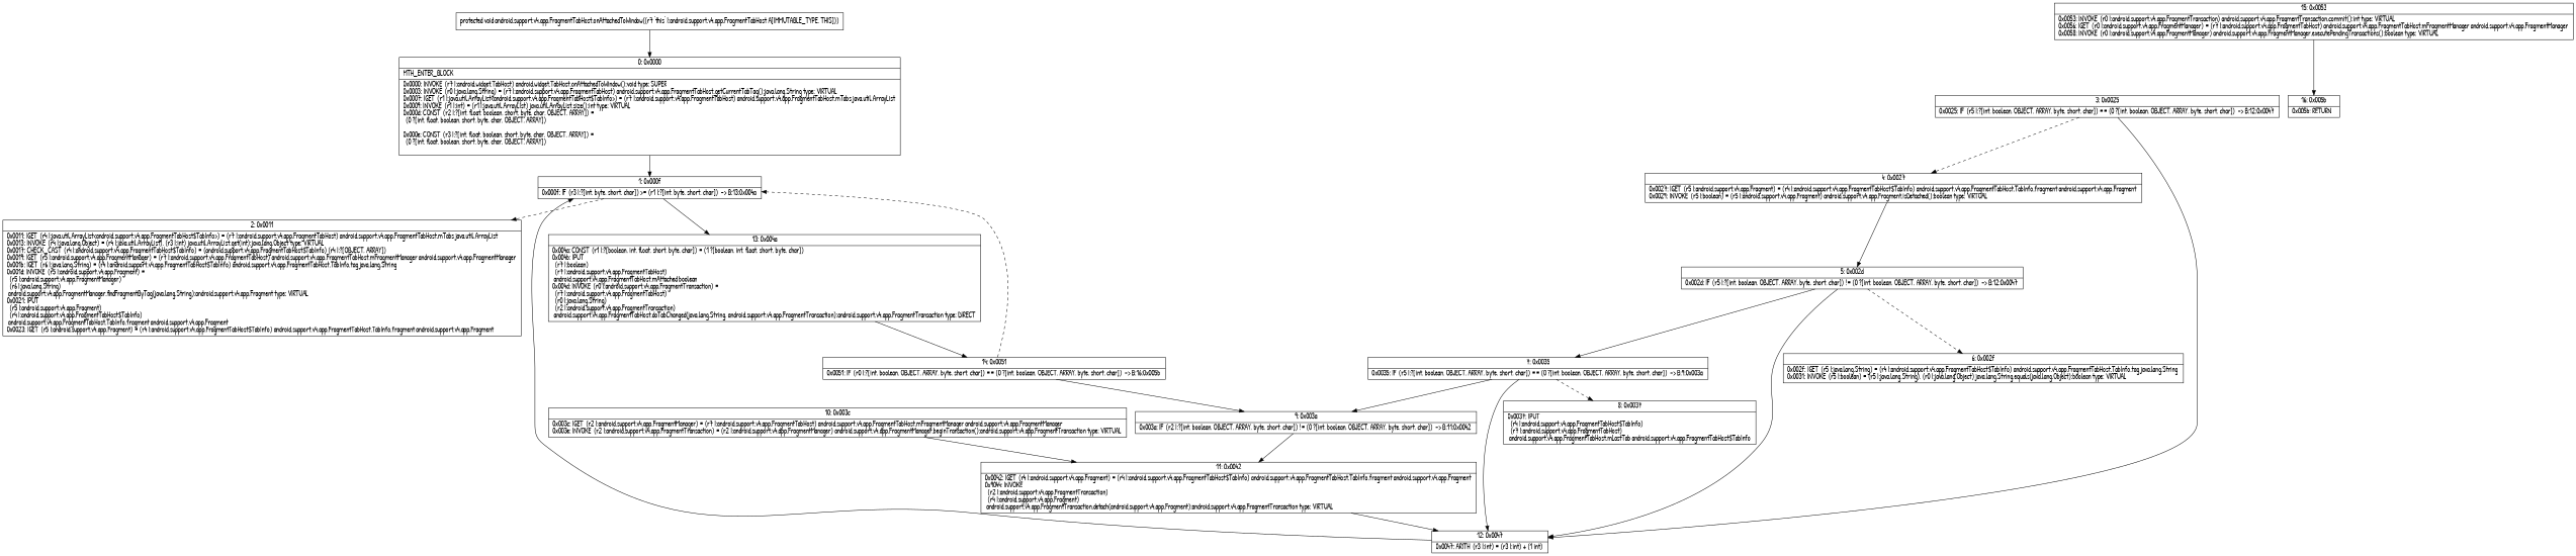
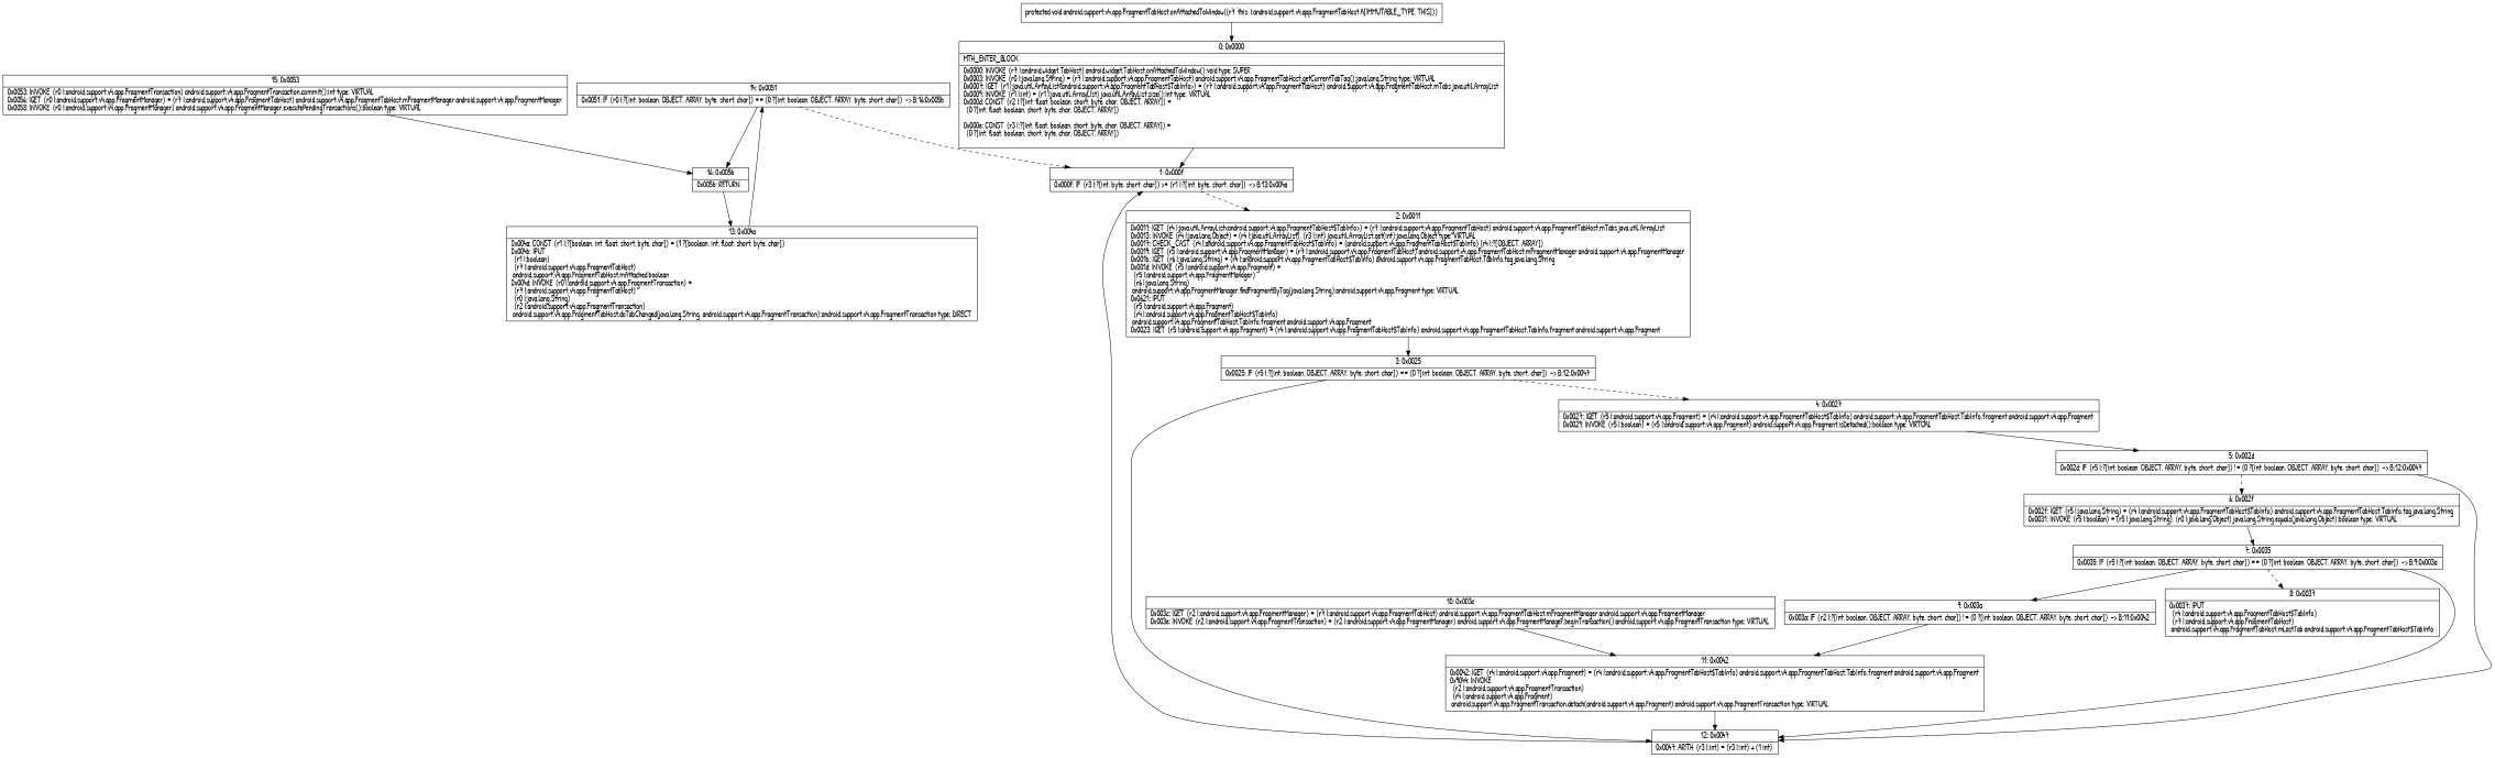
  digraph {
    fontname="Patrick Hand"
    node [fontname="Patrick Hand" shape=record]
    edge [fontname="Patrick Hand"]
    n1 [label="{0\:\ 0x0000|MTH_ENTER_BLOCK\l|0x0000: INVOKE  (r7 I:android.widget.TabHost) android.widget.TabHost.onAttachedToWindow():void type: SUPER \l0x0003: INVOKE  (r0 I:java.lang.String) = (r7 I:android.support.v4.app.FragmentTabHost) android.support.v4.app.FragmentTabHost.getCurrentTabTag():java.lang.String type: VIRTUAL \l0x0007: IGET  (r1 I:java.util.ArrayList\<android.support.v4.app.FragmentTabHost$TabInfo\>) = (r7 I:android.support.v4.app.FragmentTabHost) android.support.v4.app.FragmentTabHost.mTabs java.util.ArrayList \l0x0009: INVOKE  (r1 I:int) = (r1 I:java.util.ArrayList) java.util.ArrayList.size():int type: VIRTUAL \l0x000d: CONST  (r2 I:?[int, float, boolean, short, byte, char, OBJECT, ARRAY]) = \l  (0 ?[int, float, boolean, short, byte, char, OBJECT, ARRAY])\l \l0x000e: CONST  (r3 I:?[int, float, boolean, short, byte, char, OBJECT, ARRAY]) = \l  (0 ?[int, float, boolean, short, byte, char, OBJECT, ARRAY])\l \l}"]
    n2 [label="{1\:\ 0x000f|0x000f: IF  (r3 I:?[int, byte, short, char]) \>= (r1 I:?[int, byte, short, char])  \-\> B:13:0x004a \l}"]
-   n3 [label="{2\:\ 0x0011|0x0011: IGET  (r4 I:java.util.ArrayList\<android.support.v4.app.FragmentTabHost$TabInfo\>) = (r7 I:android.support.v4.app.FragmentTabHost) android.support.v4.app.FragmentTabHost.mTabs java.util.ArrayList \l0x0013: INVOKE  (r4 I:java.lang.Object) = (r4 I:java.util.ArrayList), (r3 I:int) java.util.ArrayList.get(int):java.lang.Object type: VIRTUAL \l0x0017: CHECK_CAST  (r4 I:android.support.v4.app.FragmentTabHost$TabInfo) = (android.support.v4.app.FragmentTabHost$TabInfo) (r4 I:?[OBJECT, ARRAY]) \l0x0019: IGET  (r5 I:android.support.v4.app.FragmentManager) = (r7 I:android.support.v4.app.FragmentTabHost) android.support.v4.app.FragmentTabHost.mFragmentManager android.support.v4.app.FragmentManager \l0x001b: IGET  (r6 I:java.lang.String) = (r4 I:android.support.v4.app.FragmentTabHost$TabInfo) android.support.v4.app.FragmentTabHost.TabInfo.tag java.lang.String \l0x001d: INVOKE  (r5 I:android.support.v4.app.Fragment) = \l  (r5 I:android.support.v4.app.FragmentManager)\l  (r6 I:java.lang.String)\l android.support.v4.app.FragmentManager.findFragmentByTag(java.lang.String):android.support.v4.app.Fragment type: VIRTUAL \l0x0021: IPUT  \l  (r5 I:android.support.v4.app.Fragment)\l  (r4 I:android.support.v4.app.FragmentTabHost$TabInfo)\l android.support.v4.app.FragmentTabHost.TabInfo.fragment android.support.v4.app.Fragment \l0x0023: IGET  (r5 I:android.support.v4.app.Fragment) = (r4 I:android.support.v4.app.FragmentTabHost$TabInfo) android.support.v4.app.FragmentTabHost.TabInfo.fragment android.support.v4.app.Fragment \l}"]
-   n4 [label="{13\:\ 0x004a|0x004a: CONST  (r1 I:?[boolean, int, float, short, byte, char]) = (1 ?[boolean, int, float, short, byte, char]) \l0x004b: IPUT  \l  (r7 I:boolean)\l  (r7 I:android.support.v4.app.FragmentTabHost)\l android.support.v4.app.FragmentTabHost.mAttached boolean \l0x004d: INVOKE  (r0 I:android.support.v4.app.FragmentTransaction) = \l  (r7 I:android.support.v4.app.FragmentTabHost)\l  (r0 I:java.lang.String)\l  (r2 I:android.support.v4.app.FragmentTransaction)\l android.support.v4.app.FragmentTabHost.doTabChanged(java.lang.String, android.support.v4.app.FragmentTransaction):android.support.v4.app.FragmentTransaction type: DIRECT \l}"]
+   n3 [label="{2\:\ 0x0011|0x0011: IGET  (r4 I:java.util.ArrayList\<android.support.v4.app.FragmentTabHost$TabInfo\>) = (r7 I:android.support.v4.app.FragmentTabHost) android.support.v4.app.FragmentTabHost.mTabs java.util.ArrayList \l0x0013: INVOKE  (r4 I:java.lang.Object) = (r4 I:java.util.ArrayList), (r3 I:int) java.util.ArrayList.get(int):java.lang.Object type: VIRTUAL \l0x0017: CHECK_CAST  (r4 I:android.support.v4.app.FragmentTabHost$TabInfo) = (android.support.v4.app.FragmentTabHost$TabInfo) (r4 I:?[OBJECT, ARRAY]) \l0x0019: IGET  (r5 I:android.support.v4.app.FragmentManager) = (r7 I:android.support.v4.app.FragmentTabHost) android.support.v4.app.FragmentTabHost.mFragmentManager android.support.v4.app.FragmentManager \l0x001b: IGET  (r6 I:java.lang.String) = (r4 I:android.support.v4.app.FragmentTabHost$TabInfo) android.support.v4.app.FragmentTabHost.TabInfo.tag java.lang.String \l0x001d: INVOKE  (r5 I:android.support.v4.app.Fragment) = \l  (r5 I:android.support.v4.app.FragmentManager)\l  (r6 I:java.lang.String)\l android.support.v4.app.FragmentManager.findFragmentByTag(java.lang.String):android.support.v4.app.Fragment type: VIRTUAL \l0x0621: IPUT  \l  (r5 I:android.support.v4.app.Fragment)\l  (r4 I:android.support.v4.app.FragmentTabHost$TabInfo)\l android.support.v4.app.FragmentTabHost.TabInfo.fragment android.support.v4.app.Fragment \l0x0023: IGET  (r5 I:android.support.v4.app.Fragment) = (r4 I:android.support.v4.app.FragmentTabHost$TabInfo) android.support.v4.app.FragmentTabHost.TabInfo.fragment android.support.v4.app.Fragment \l}"]
+   n4 [label="{13\:\ 0x004a|0x004a: CONST  (r1 I:?[boolean, int, float, short, byte, char]) = (1 ?[boolean, int, float, short, byte, char]) \l0x004b: IPUT  \l  (r1 I:boolean)\l  (r7 I:android.support.v4.app.FragmentTabHost)\l android.support.v4.app.FragmentTabHost.mAttached boolean \l0x004d: INVOKE  (r0 I:android.support.v4.app.FragmentTransaction) = \l  (r7 I:android.support.v4.app.FragmentTabHost)\l  (r0 I:java.lang.String)\l  (r2 I:android.support.v4.app.FragmentTransaction)\l android.support.v4.app.FragmentTabHost.doTabChanged(java.lang.String, android.support.v4.app.FragmentTransaction):android.support.v4.app.FragmentTransaction type: DIRECT \l}"]
    n5 [label="{3\:\ 0x0025|0x0025: IF  (r5 I:?[int, boolean, OBJECT, ARRAY, byte, short, char]) == (0 ?[int, boolean, OBJECT, ARRAY, byte, short, char])  \-\> B:12:0x0047 \l}"]
    n6 [label="{14\:\ 0x0051|0x0051: IF  (r0 I:?[int, boolean, OBJECT, ARRAY, byte, short, char]) == (0 ?[int, boolean, OBJECT, ARRAY, byte, short, char])  \-\> B:16:0x005b \l}"]
    n7 [label="{4\:\ 0x0027|0x0027: IGET  (r5 I:android.support.v4.app.Fragment) = (r4 I:android.support.v4.app.FragmentTabHost$TabInfo) android.support.v4.app.FragmentTabHost.TabInfo.fragment android.support.v4.app.Fragment \l0x0029: INVOKE  (r5 I:boolean) = (r5 I:android.support.v4.app.Fragment) android.support.v4.app.Fragment.isDetached():boolean type: VIRTUAL \l}"]
    n8 [label="{12\:\ 0x0047|0x0047: ARITH  (r3 I:int) = (r3 I:int) + (1 int) \l}"]
    n9 [label="{5\:\ 0x002d|0x002d: IF  (r5 I:?[int, boolean, OBJECT, ARRAY, byte, short, char]) != (0 ?[int, boolean, OBJECT, ARRAY, byte, short, char])  \-\> B:12:0x0047 \l}"]
    n10 [label="{6\:\ 0x002f|0x002f: IGET  (r5 I:java.lang.String) = (r4 I:android.support.v4.app.FragmentTabHost$TabInfo) android.support.v4.app.FragmentTabHost.TabInfo.tag java.lang.String \l0x0031: INVOKE  (r5 I:boolean) = (r5 I:java.lang.String), (r0 I:java.lang.Object) java.lang.String.equals(java.lang.Object):boolean type: VIRTUAL \l}"]
    n11 [label="{7\:\ 0x0035|0x0035: IF  (r5 I:?[int, boolean, OBJECT, ARRAY, byte, short, char]) == (0 ?[int, boolean, OBJECT, ARRAY, byte, short, char])  \-\> B:9:0x003a \l}"]
    n12 [label="{8\:\ 0x0037|0x0037: IPUT  \l  (r4 I:android.support.v4.app.FragmentTabHost$TabInfo)\l  (r7 I:android.support.v4.app.FragmentTabHost)\l android.support.v4.app.FragmentTabHost.mLastTab android.support.v4.app.FragmentTabHost$TabInfo \l}"]
    n13 [label="{9\:\ 0x003a|0x003a: IF  (r2 I:?[int, boolean, OBJECT, ARRAY, byte, short, char]) != (0 ?[int, boolean, OBJECT, ARRAY, byte, short, char])  \-\> B:11:0x0042 \l}"]
    n14 [label="{11\:\ 0x0042|0x0042: IGET  (r4 I:android.support.v4.app.Fragment) = (r4 I:android.support.v4.app.FragmentTabHost$TabInfo) android.support.v4.app.FragmentTabHost.TabInfo.fragment android.support.v4.app.Fragment \l0x9044: INVOKE  \l  (r2 I:android.support.v4.app.FragmentTransaction)\l  (r4 I:android.support.v4.app.Fragment)\l android.support.v4.app.FragmentTransaction.detach(android.support.v4.app.Fragment):android.support.v4.app.FragmentTransaction type: VIRTUAL \l}"]
    n15 [label="{10\:\ 0x003c|0x003c: IGET  (r2 I:android.support.v4.app.FragmentManager) = (r7 I:android.support.v4.app.FragmentTabHost) android.support.v4.app.FragmentTabHost.mFragmentManager android.support.v4.app.FragmentManager \l0x003e: INVOKE  (r2 I:android.support.v4.app.FragmentTransaction) = (r2 I:android.support.v4.app.FragmentManager) android.support.v4.app.FragmentManager.beginTransaction():android.support.v4.app.FragmentTransaction type: VIRTUAL \l}"]
    n16 [label="{16\:\ 0x005b|0x005b: RETURN   \l}"]
    n17 [label="{15\:\ 0x0053|0x0053: INVOKE  (r0 I:android.support.v4.app.FragmentTransaction) android.support.v4.app.FragmentTransaction.commit():int type: VIRTUAL \l0x0056: IGET  (r0 I:android.support.v4.app.FragmentManager) = (r7 I:android.support.v4.app.FragmentTabHost) android.support.v4.app.FragmentTabHost.mFragmentManager android.support.v4.app.FragmentManager \l0x0058: INVOKE  (r0 I:android.support.v4.app.FragmentManager) android.support.v4.app.FragmentManager.executePendingTransactions():boolean type: VIRTUAL \l}"]
    n18 [label="{protected void android.support.v4.app.FragmentTabHost.onAttachedToWindow((r7 'this' I:android.support.v4.app.FragmentTabHost A[IMMUTABLE_TYPE, THIS])) }"]
    n1 -> n2
    n2 -> n3 [style=dashed]
-   n2 -> n4
+   n16 -> n4
+   n3 -> n5
    n4 -> n6
    n5 -> n7 [style=dashed]
    n5 -> n8
    n6 -> n2 [style=dashed]
-   n6 -> n13
+   n6 -> n16
    n7 -> n9
    n8 -> n2
    n9 -> n8
    n9 -> n10 [style=dashed]
-   n9 -> n11
+   n10 -> n11
    n11 -> n8
    n11 -> n12 [style=dashed]
    n11 -> n13
    n13 -> n14
    n14 -> n8
    n15 -> n14
    n17 -> n16
    n18 -> n1
  }
